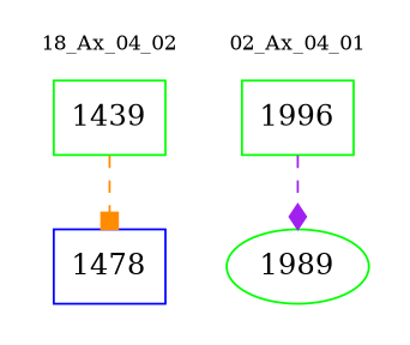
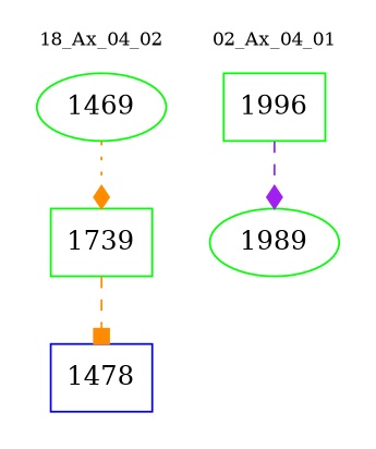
  digraph {
    node [color=green shape=box]
    edge [arrowhead=diamond color=darkorange style=dashed]
-   n2 [label=1439]
+   n1 [label=1469 shape=ellipse]
+   n2 [label=1739]
    n3 [color=blue label=1478]
    n4 [label=1996]
    n5 [label=1989 shape=ellipse]
    subgraph cluster_1 {
      color=white
      fontsize=10
      label="18_Ax_04_02"
+     n1
      n2
      n3
    }
    subgraph cluster_2 {
      color=white
      fontsize=10
      label="02_Ax_04_01"
      n4
      n5
    }
+   n1 -> n2 [style=dotted]
    n2 -> n3 [arrowhead=box]
    n4 -> n5 [color=purple]
  }
